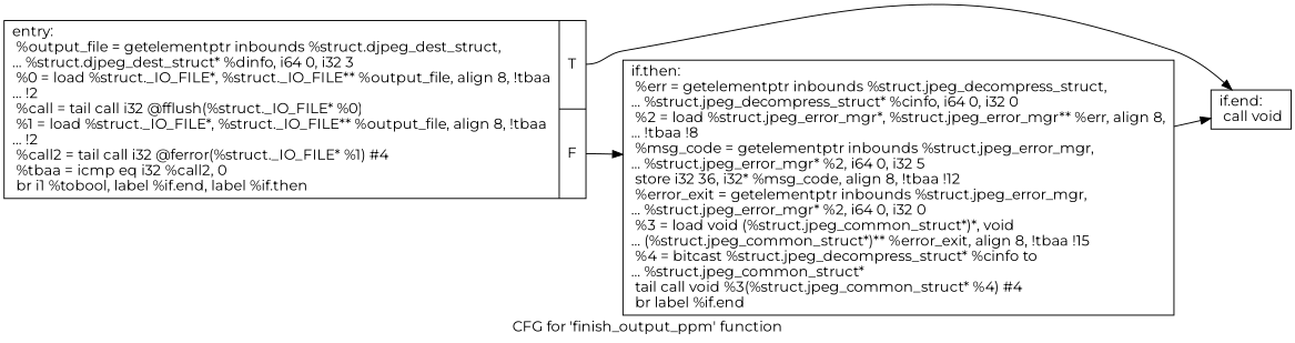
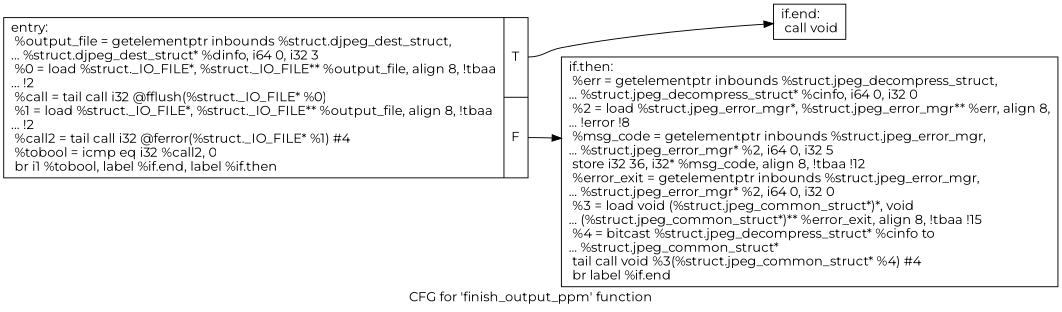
  digraph {
    fontname=Montserrat
    label="CFG for 'finish_output_ppm' function"
    rankdir=LR
    node [fontname=Montserrat shape=record]
    edge [fontname=Montserrat]
-   n1 [label="{entry:\l  %output_file = getelementptr inbounds %struct.djpeg_dest_struct,\l... %struct.djpeg_dest_struct* %dinfo, i64 0, i32 3\l  %0 = load %struct._IO_FILE*, %struct._IO_FILE** %output_file, align 8, !tbaa\l... !2\l  %call = tail call i32 @fflush(%struct._IO_FILE* %0)\l  %1 = load %struct._IO_FILE*, %struct._IO_FILE** %output_file, align 8, !tbaa\l... !2\l  %call2 = tail call i32 @ferror(%struct._IO_FILE* %1) #4\l  %tbaa = icmp eq i32 %call2, 0\l  br i1 %tobool, label %if.end, label %if.then\l|{<s0>T|<s1>F}}"]
+   n1 [label="{entry:\l  %output_file = getelementptr inbounds %struct.djpeg_dest_struct,\l... %struct.djpeg_dest_struct* %dinfo, i64 0, i32 3\l  %0 = load %struct._IO_FILE*, %struct._IO_FILE** %output_file, align 8, !tbaa\l... !2\l  %call = tail call i32 @fflush(%struct._IO_FILE* %0)\l  %1 = load %struct._IO_FILE*, %struct._IO_FILE** %output_file, align 8, !tbaa\l... !2\l  %call2 = tail call i32 @ferror(%struct._IO_FILE* %1) #4\l  %tobool = icmp eq i32 %call2, 0\l  br i1 %tobool, label %if.end, label %if.then\l|{<s0>T|<s1>F}}"]
    n2 [label="{if.end:                                           \l  call void\l}"]
-   n3 [label="{if.then:                                          \l  %err = getelementptr inbounds %struct.jpeg_decompress_struct,\l... %struct.jpeg_decompress_struct* %cinfo, i64 0, i32 0\l  %2 = load %struct.jpeg_error_mgr*, %struct.jpeg_error_mgr** %err, align 8,\l... !tbaa !8\l  %msg_code = getelementptr inbounds %struct.jpeg_error_mgr,\l... %struct.jpeg_error_mgr* %2, i64 0, i32 5\l  store i32 36, i32* %msg_code, align 8, !tbaa !12\l  %error_exit = getelementptr inbounds %struct.jpeg_error_mgr,\l... %struct.jpeg_error_mgr* %2, i64 0, i32 0\l  %3 = load void (%struct.jpeg_common_struct*)*, void\l... (%struct.jpeg_common_struct*)** %error_exit, align 8, !tbaa !15\l  %4 = bitcast %struct.jpeg_decompress_struct* %cinfo to\l... %struct.jpeg_common_struct*\l  tail call void %3(%struct.jpeg_common_struct* %4) #4\l  br label %if.end\l}"]
+   n3 [label="{if.then:                                          \l  %err = getelementptr inbounds %struct.jpeg_decompress_struct,\l... %struct.jpeg_decompress_struct* %cinfo, i64 0, i32 0\l  %2 = load %struct.jpeg_error_mgr*, %struct.jpeg_error_mgr** %err, align 8,\l... !error !8\l  %msg_code = getelementptr inbounds %struct.jpeg_error_mgr,\l... %struct.jpeg_error_mgr* %2, i64 0, i32 5\l  store i32 36, i32* %msg_code, align 8, !tbaa !12\l  %error_exit = getelementptr inbounds %struct.jpeg_error_mgr,\l... %struct.jpeg_error_mgr* %2, i64 0, i32 0\l  %3 = load void (%struct.jpeg_common_struct*)*, void\l... (%struct.jpeg_common_struct*)** %error_exit, align 8, !tbaa !15\l  %4 = bitcast %struct.jpeg_decompress_struct* %cinfo to\l... %struct.jpeg_common_struct*\l  tail call void %3(%struct.jpeg_common_struct* %4) #4\l  br label %if.end\l}"]
    n1 -> n2 [tailport=s0]
    n1 -> n3 [tailport=s1]
-   n3 -> n2
  }
